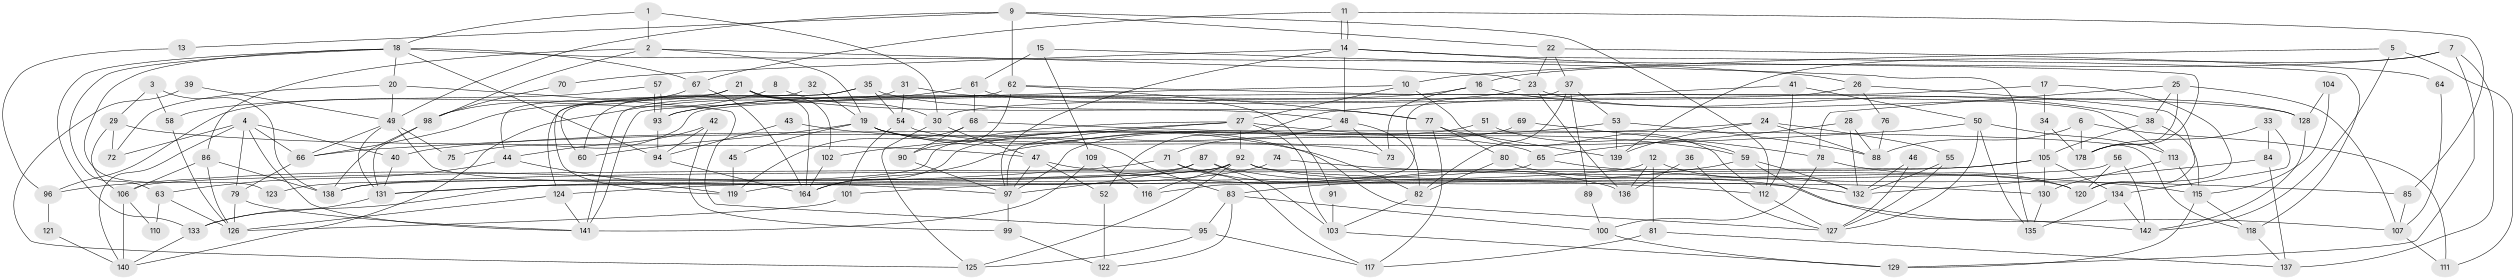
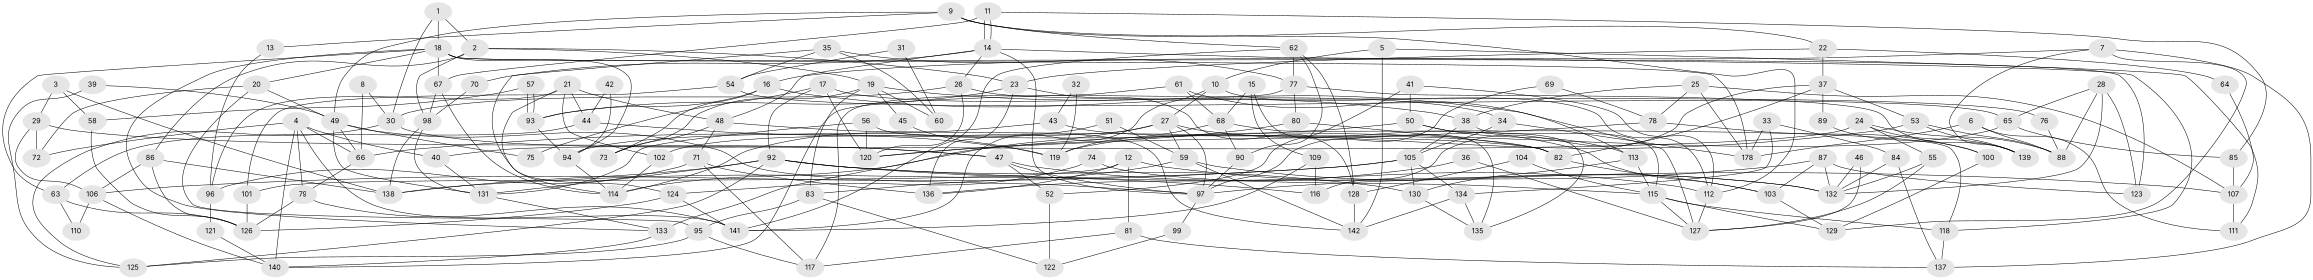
  graph {
    fontname=Inter
    node [color=gray90 fontname=Inter style=filled]
    edge [fontname=Inter]
    1
    2
    18
    30
    19
    23
    86
    98
    n9 [label=178]
    67
    20
    63
    94
    123
    133
    47
    125
    73
    45
    60
    83
    127
    136
    93
    128
    138
    106
    126
    131
    3
    29
    58
    72
    4
    40
    66
    79
    140
    141
    5
    10
    111
    142
    112
    27
    6
    88
    7
    16
    129
    137
    139
    38
    8
    9
    13
    22
    49
    62
    96
    37
    64
    97
    75
    77
    90
    102
    59
    103
    11
    14
    85
    26
    48
    70
    118
-   114 [label=164]
+   114
    107
    12
    81
    101
    132
    117
    121
    76
    120
    82
    71
    99
    15
    61
    109
    135
    113
    68
    116
    105
    115
    17
    34
    92
    130
    95
    110
    119
    122
    100
    21
    44
    53
    89
    24
    55
    25
    78
    28
    65
    52
    31
    54
-   91
    32
    43
    33
    84
    134
    35
    124
    80
    36
    39
    41
    50
    42
    46
    51
    56
    57
    69
    74
    87
    104
    1 -- 2
    1 -- 18
    1 -- 30
    2 -- 19
    2 -- 23
    2 -- 86
    2 -- 98
    18 -- n9
    18 -- 67
    18 -- 20
    18 -- 63
    18 -- 94
    18 -- 123
    18 -- 133
    30 -- 47
    30 -- 125
    19 -- 73
    19 -- 45
    19 -- 60
    19 -- 83
    19 -- 127
    23 -- 136
    23 -- 93
    23 -- 128
    86 -- 138
    86 -- 106
    86 -- 126
    98 -- 138
    98 -- 131
    67 -- 98
    67 -- 114
    20 -- 72
    20 -- 49
    20 -- 95
    63 -- 126
    63 -- 110
    94 -- 114
    133 -- 140
    47 -- 112
    47 -- 97
    47 -- 52
    45 -- 119
    83 -- 95
    83 -- 122
-   83 -- 100
    93 -- 94
    128 -- 142
    106 -- 140
    106 -- 110
    131 -- 133
    3 -- 138
    3 -- 29
    3 -- 58
    29 -- 47
    29 -- 106
    29 -- 72
    58 -- 126
    4 -- 72
    4 -- 40
    4 -- 66
    4 -- 79
    4 -- 140
    4 -- 141
    40 -- 131
    66 -- 79
    79 -- 126
    79 -- 141
    5 -- 10
    5 -- 111
    5 -- 142
    10 -- 141
    10 -- 112
    10 -- 27
    112 -- 127
    27 -- 133
    27 -- 97
    27 -- 102
    27 -- 59
    27 -- 103
    6 -- n9
    6 -- 111
    6 -- 88
    7 -- 16
    7 -- 129
    7 -- 137
    7 -- 139
    16 -- 73
    16 -- 93
    16 -- 38
    38 -- 105
    38 -- 115
    8 -- 30
    8 -- 66
    9 -- 112
    9 -- 13
    9 -- 22
    9 -- 49
    9 -- 62
    13 -- 96
    22 -- 23
    22 -- 37
    22 -- 64
    49 -- 131
    49 -- 66
    49 -- 97
    49 -- 75
    62 -- 128
    62 -- 141
    62 -- 77
    62 -- 90
    96 -- 121
    37 -- 82
    37 -- 116
    37 -- 53
    37 -- 89
    64 -- 107
    97 -- 99
    77 -- 139
    77 -- 117
    77 -- 80
    90 -- 97
    102 -- 114
    59 -- 83
    59 -- 142
    59 -- 132
    103 -- 129
    11 -- 67
    11 -- 14
    11 -- 14
    11 -- 85
    14 -- 97
    14 -- 26
    14 -- 48
    14 -- 70
    14 -- 118
    85 -- 107
    26 -- 30
    26 -- 76
    26 -- 120
    48 -- 73
    48 -- 82
    48 -- 71
    70 -- 98
    118 -- 137
    107 -- 111
    12 -- 136
    12 -- 81
    12 -- 101
    12 -- 132
    81 -- 137
    81 -- 117
    101 -- 126
    121 -- 140
    76 -- 88
    82 -- 103
    71 -- 136
    71 -- 96
    71 -- 117
    99 -- 122
-   15 -- 61
+   15 -- 68
    15 -- 109
    15 -- 135
    61 -- 140
    61 -- 113
    61 -- 68
    109 -- 141
    109 -- 116
    113 -- 115
    113 -- 130
    68 -- 90
    68 -- 118
    68 -- 119
    105 -- 138
    105 -- 106
    105 -- 130
    105 -- 134
-   50 -- 127
+   115 -- 127
    115 -- 129
    115 -- 118
    17 -- 75
    17 -- 120
    17 -- 34
-   27 -- 92
+   17 -- 92
    34 -- n9
    34 -- 105
    92 -- 125
    92 -- 138
    92 -- 131
    92 -- 107
    92 -- 116
    92 -- 130
    130 -- 135
    95 -- 125
    95 -- 117
    100 -- 129
    21 -- 96
    21 -- 102
    21 -- 48
    21 -- 114
    21 -- 44
    44 -- 63
    44 -- 119
    53 -- 88
    53 -- 139
    53 -- 114
    89 -- 100
    24 -- 40
    24 -- 88
    24 -- 139
    24 -- 55
    55 -- 127
    55 -- 132
    25 -- n9
    25 -- 38
    25 -- 107
    25 -- 78
    78 -- 120
    78 -- 100
+   28 -- 123
    28 -- 88
    28 -- 132
    28 -- 65
    65 -- 85
    65 -- 119
    52 -- 122
    31 -- 60
    31 -- 54
-   31 -- 91
    54 -- 101
    54 -- 65
-   91 -- 103
    32 -- 119
-   32 -- 19
+   32 -- 43
    43 -- 94
    43 -- 82
    33 -- n9
    33 -- 84
    33 -- 134
    84 -- 137
    84 -- 132
    134 -- 142
    134 -- 135
    35 -- 60
    35 -- 77
    35 -- 54
    35 -- 124
    124 -- 126
    124 -- 141
    80 -- 120
    80 -- 82
    36 -- 127
    36 -- 136
    39 -- 125
    39 -- 49
    41 -- 112
    41 -- 52
    41 -- 50
    50 -- 66
    50 -- 135
    50 -- 113
    42 -- 94
-   42 -- 99
    42 -- 44
    46 -- 127
    46 -- 132
    51 -- 59
    51 -- 114
    56 -- 131
    56 -- 142
    56 -- 120
    57 -- 93
    57 -- 93
    57 -- 58
    69 -- 97
    69 -- 78
    74 -- 115
    74 -- 124
    87 -- 123
    87 -- 97
    87 -- 103
    87 -- 132
    104 -- 128
    104 -- 115
  }
